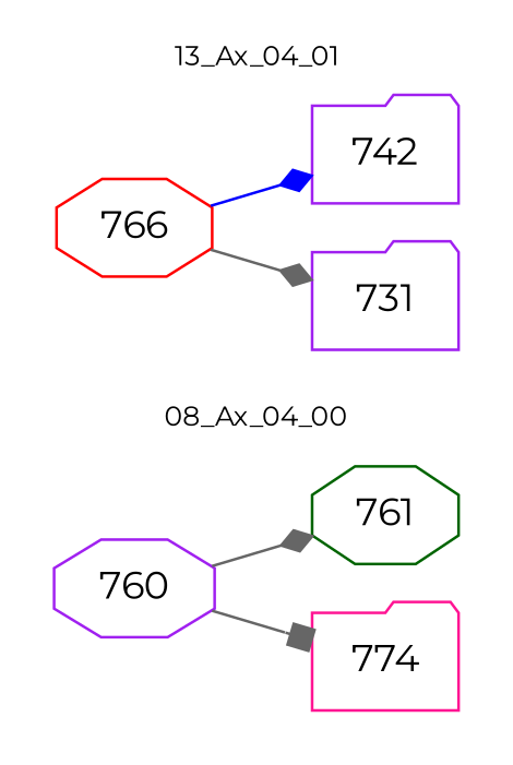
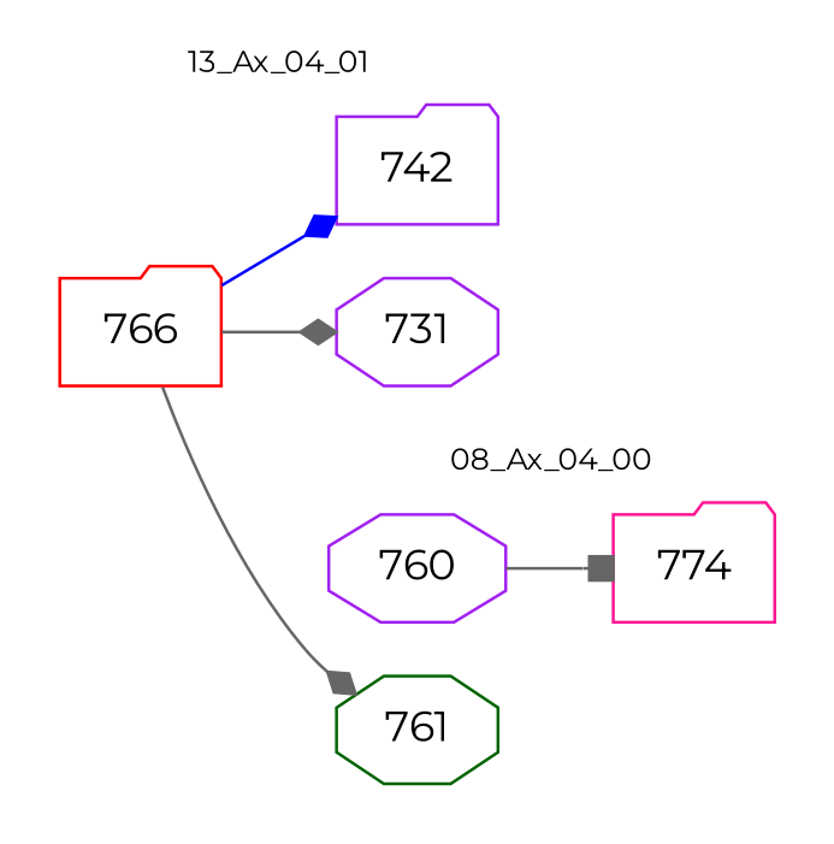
  digraph {
    fontname=Montserrat
    rankdir=LR
    node [color=purple fontname=Montserrat shape=octagon]
    edge [arrowhead=diamond color=gray40 fontname=Montserrat]
    n1 [label=760]
    n2 [color=deeppink label=774 shape=folder]
    n3 [color=darkgreen label=761]
-   n4 [color=red label=766]
-   n5 [label=731 shape=folder]
+   n4 [color=red label=766 shape=folder]
+   n5 [label=731]
    n6 [label=742 shape=folder]
    subgraph cluster_1 {
      color=white
      fontsize=10
      label="08_Ax_04_00"
      n1
      n2
      n3
    }
    subgraph cluster_2 {
      color=white
      fontsize=10
      label="13_Ax_04_01"
      n4
      n5
      n6
    }
    n1 -> n2 [arrowhead=box]
-   n1 -> n3
+   n4 -> n3
    n4 -> n5
    n4 -> n6 [color=blue]
  }
